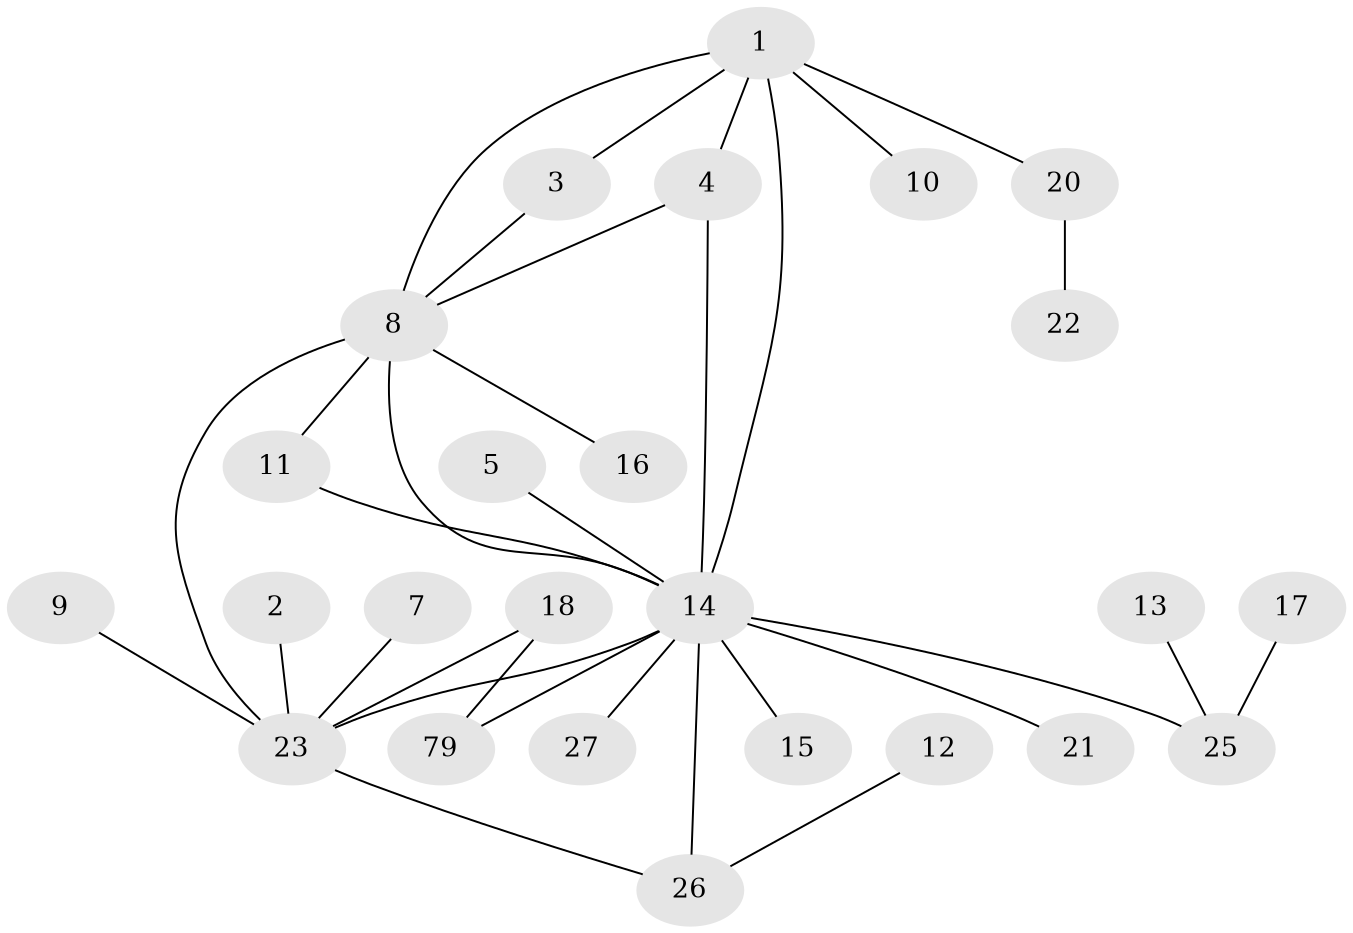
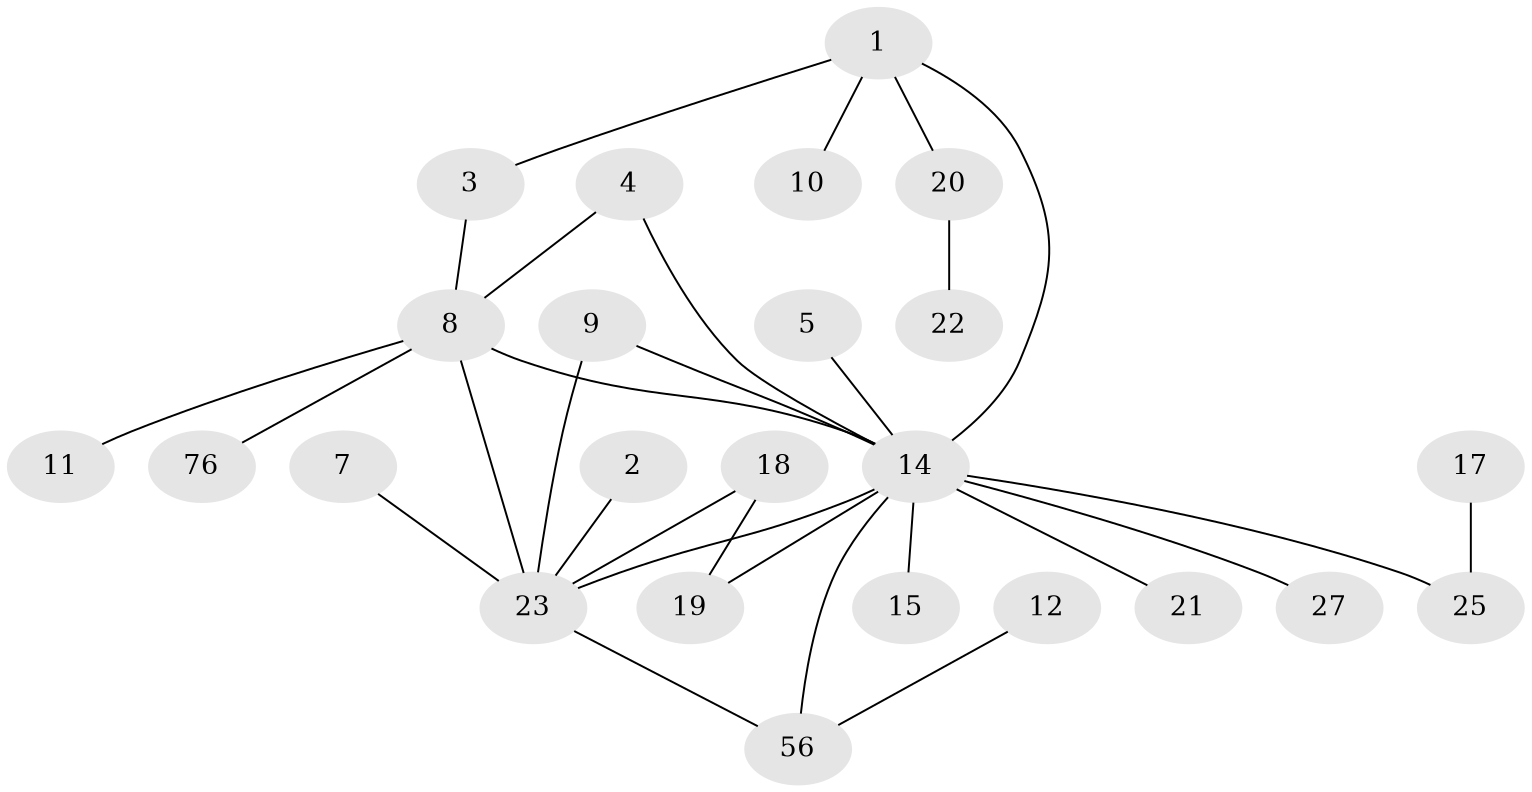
  graph {
    node [color=gray90 style=filled]
    edge [weight=1.0]
    1
    3
    4
    8
    10
    14
    20
    23
    11
-   16
-   26
+   16 [label=76]
+   26 [label=56]
    25
    15
-   19 [label=79]
+   19
    21
    n16 [label=27]
    22
    2
    5
    7
    9
    12
-   13
    17
    18
    1 -- 3
-   1 -- 4
-   1 -- 8
    1 -- 10
    1 -- 14
    1 -- 20
    3 -- 8
    4 -- 8
    4 -- 14
    8 -- 14
    8 -- 23 [weight=2.0]
    8 -- 11
    8 -- 16
    14 -- 23
    14 -- 26
    14 -- 25
    14 -- 15
    14 -- 19
    14 -- 21
    14 -- n16
    20 -- 22
    23 -- 26
-   11 -- 14
+   9 -- 14
    2 -- 23
    5 -- 14
    7 -- 23
    9 -- 23
    12 -- 26
-   13 -- 25
    17 -- 25
    18 -- 23
    18 -- 19
  }
